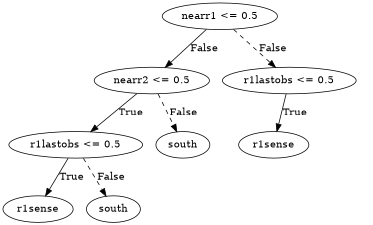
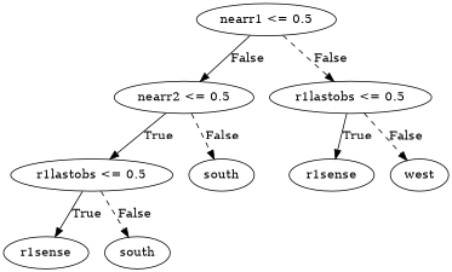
  digraph {
    n1 [label="nearr1 <= 0.5"]
    n2 [label="nearr2 <= 0.5"]
    n3 [label="r1lastobs <= 0.5"]
    n4 [label="r1lastobs <= 0.5"]
    n5 [label=south]
    n6 [label=r1sense]
+   n7 [label=west]
    n8 [label=r1sense]
    n9 [label=south]
    n1 -> n2 [label=False]
    n1 -> n3 [label=False style=dashed]
    n2 -> n4 [label=True]
    n2 -> n5 [label=False style=dashed]
    n3 -> n6 [label=True]
+   n3 -> n7 [label=False style=dashed]
    n4 -> n8 [label=True]
    n4 -> n9 [label=False style=dashed]
  }
